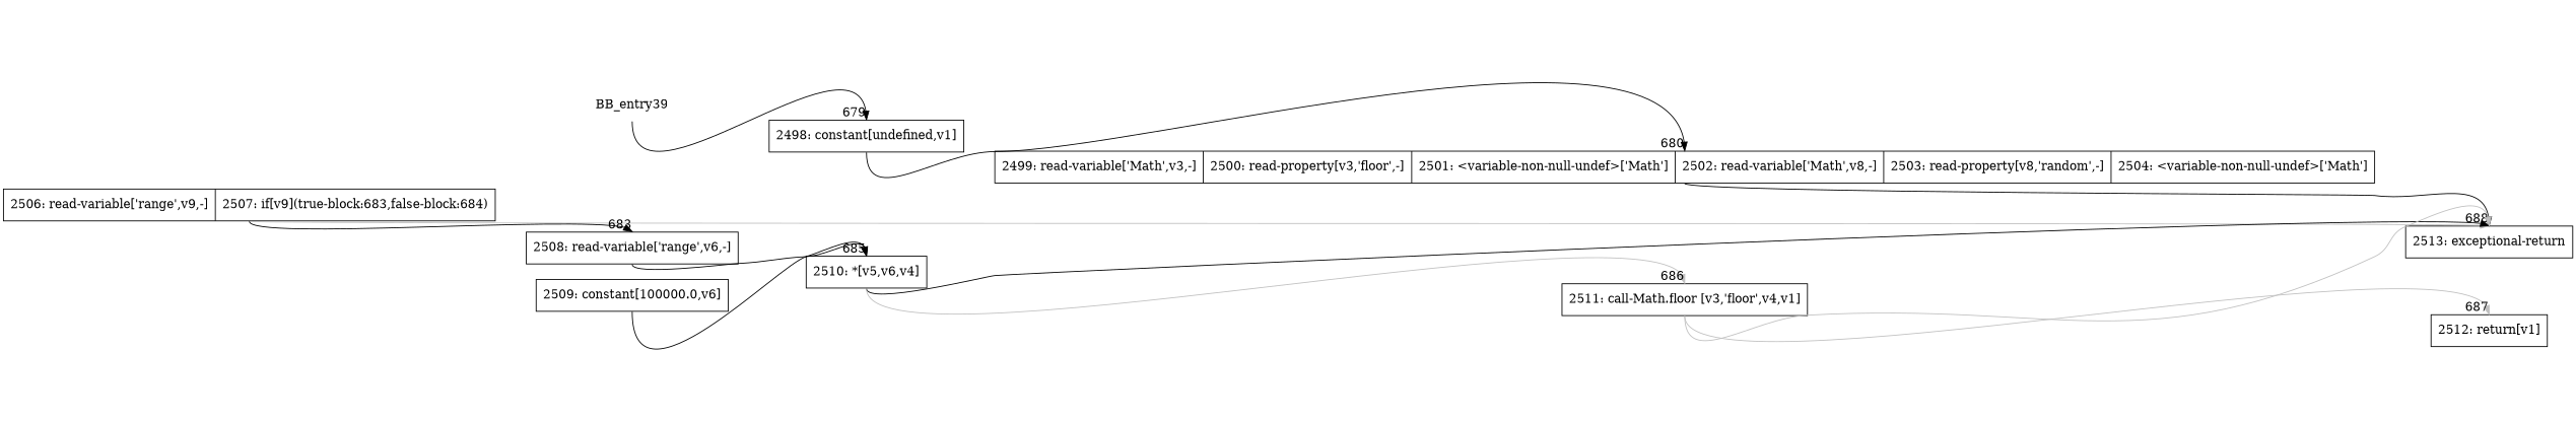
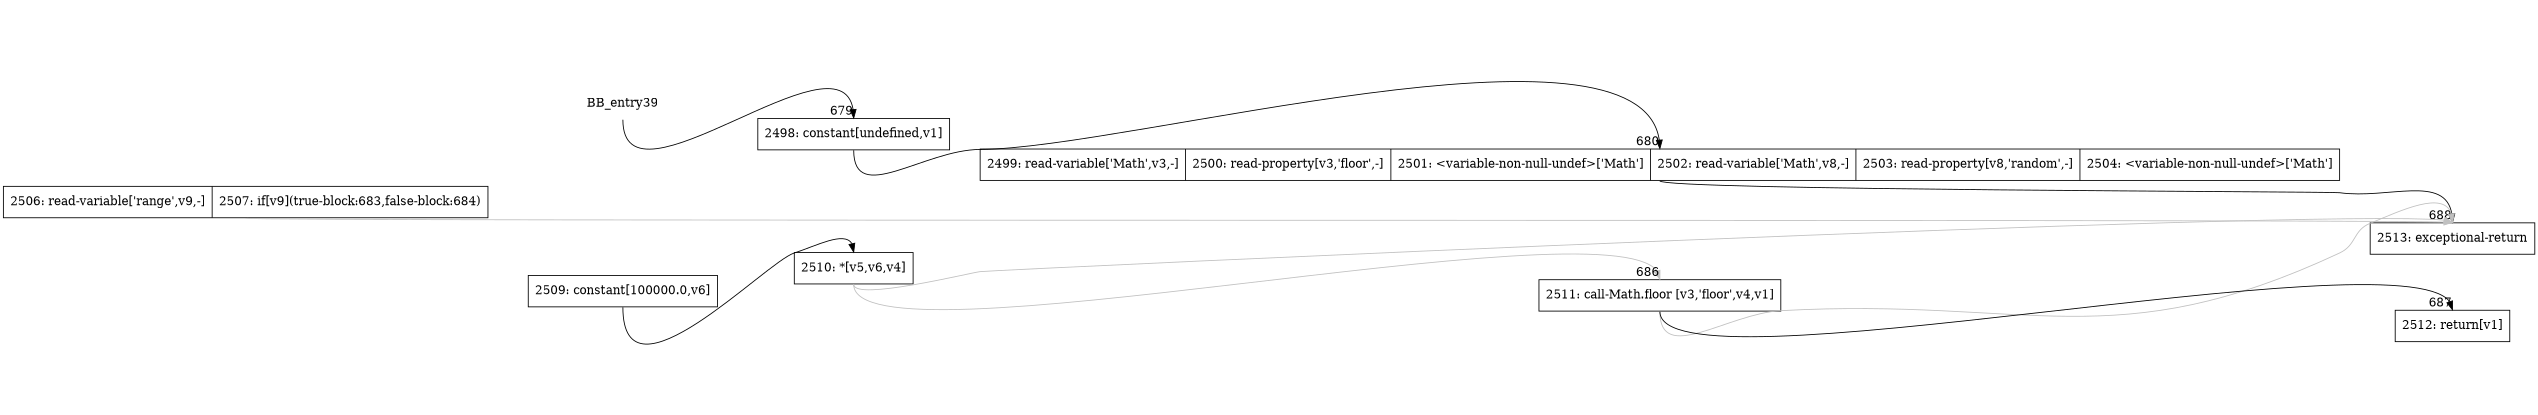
  digraph {
    rankdir=LR
    node [shape=record]
    edge [headport=n tailport=s]
    n1 [label=BB_entry39 shape=none]
    n2 [label="{2498: constant[undefined,v1]}"]
    n3 [label="{2499: read-variable['Math',v3,-]|2500: read-property[v3,'floor',-]|2501: \<variable-non-null-undef\>['Math']|2502: read-variable['Math',v8,-]|2503: read-property[v8,'random',-]|2504: \<variable-non-null-undef\>['Math']}"]
    n4 [label="{2513: exceptional-return}"]
    n5 [label="{2506: read-variable['range',v9,-]|2507: if[v9](true-block:683,false-block:684)}"]
-   n6 [label="{2508: read-variable['range',v6,-]}"]
    n7 [label="{2510: *[v5,v6,v4]}"]
    n8 [label="{2509: constant[100000.0,v6]}"]
    n9 [label="{2511: call-Math.floor [v3,'floor',v4,v1]}"]
    n10 [label="{2512: return[v1]}"]
    n1 -> n2 [headlabel="    679"]
    n2 -> n3 [headlabel="      680"]
    n3 -> n4 [color=black headlabel="      688"]
    n5 -> n4 [color=gray]
-   n5 -> n6 [headlabel="      683"]
-   n6 -> n7 [headlabel="      685"]
-   n7 -> n4 [color=black]
+   n7 -> n4 [color=gray]
    n7 -> n9 [color=gray headlabel="      686"]
    n8 -> n7
    n9 -> n4 [color=gray]
-   n9 -> n10 [headlabel="      687" color=gray]
+   n9 -> n10 [headlabel="      687"]
  }
